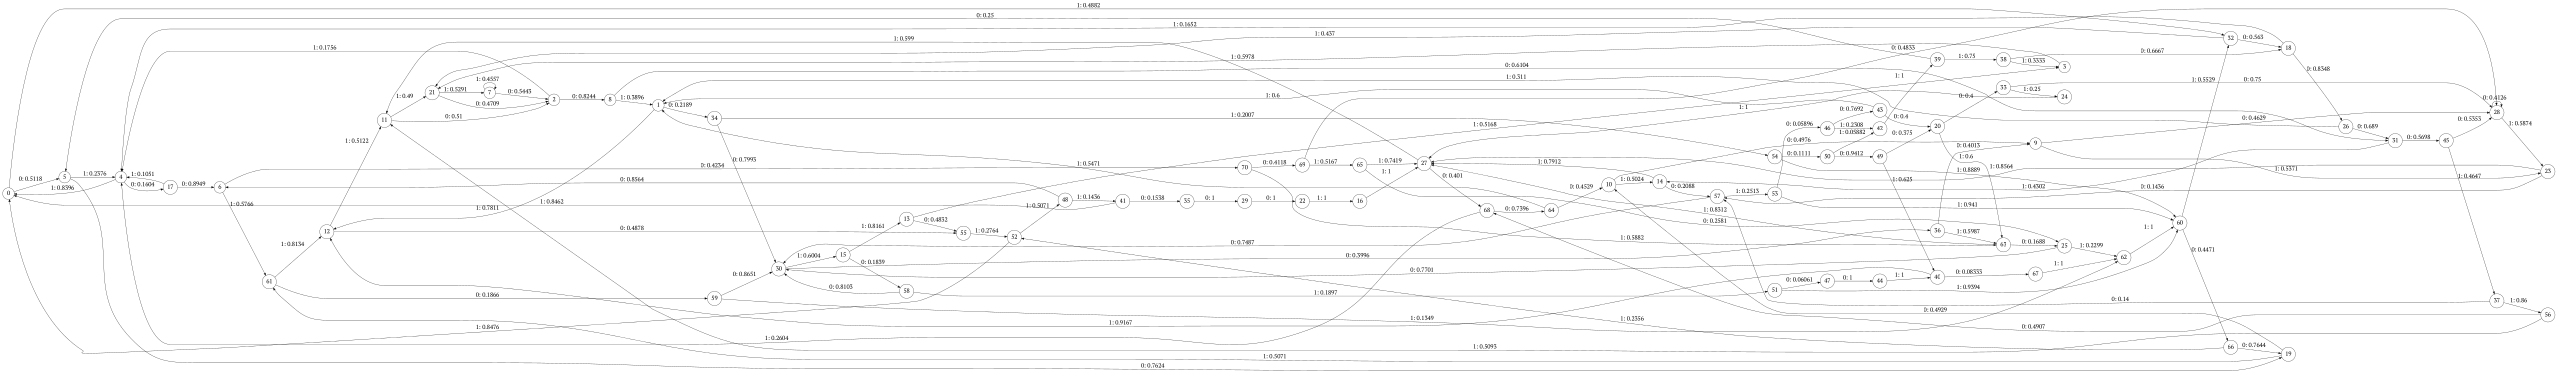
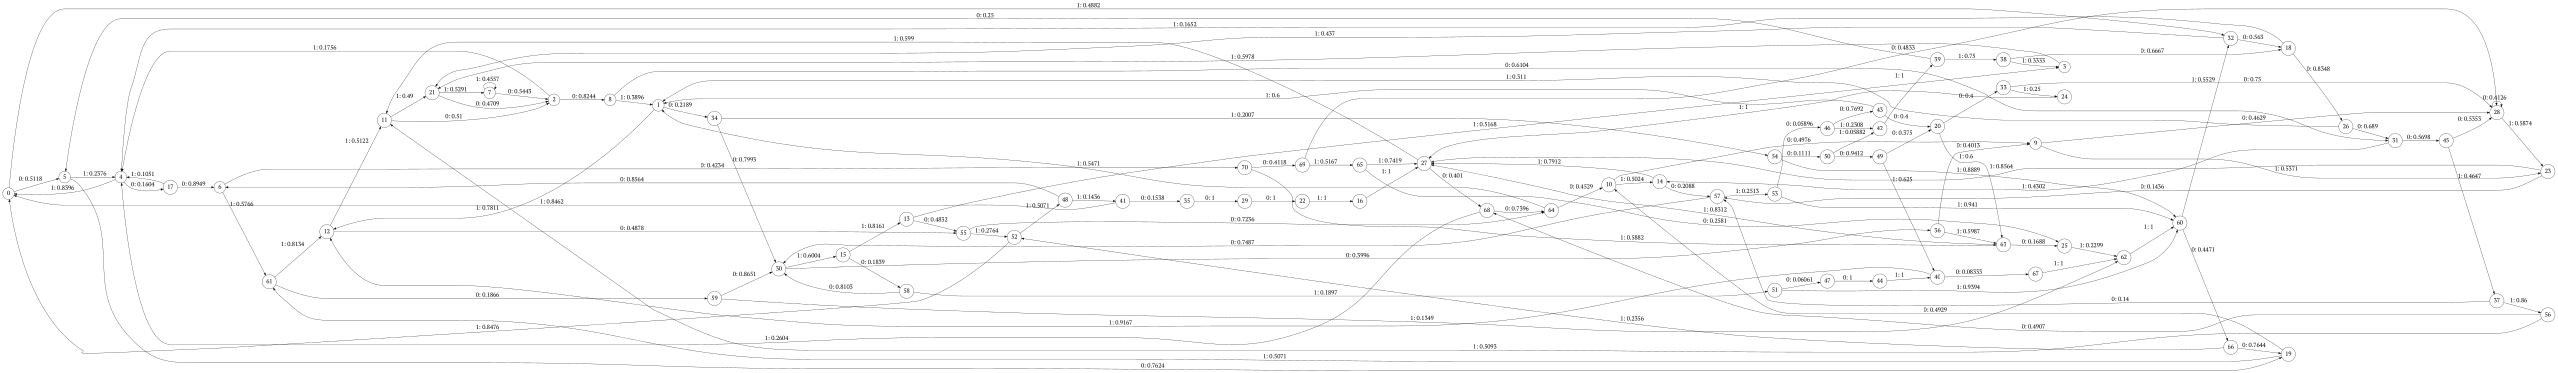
  digraph {
    fontname="PT Serif"
    rankdir=LR
    node [fontname="PT Serif" fontsize=24 shape=circle]
    edge [fontname="PT Serif" fontsize=24]
    0
    5
    32
    4
    19
    21
    18
    17
    61
    10
    2
    7
    26
    1
    34
    12
    30
    54
    11
    55
    15
    36
    60
    50
    52
    64
    8
    31
    14
    45
    6
    3
    70
    59
    9
    63
    69
    27
    25
    28
    65
    62
    57
    37
    23
    53
    68
    48
    13
    46
    58
    51
    47
    16
    20
    33
    24
    22
    66
    29
    56
    42
    49
    35
    38
    39
    40
    67
    41
    43
    44
    0 -> 5 [label="0: 0.5118   "]
    0 -> 32 [label="1: 0.4882   "]
    5 -> 4 [label="1: 0.2376   "]
    5 -> 19 [label="0: 0.7624   "]
    32 -> 21 [label="1: 0.437    "]
    32 -> 18 [label="0: 0.563    "]
    4 -> 0 [label="1: 0.8396   "]
    4 -> 17 [label="0: 0.1604   "]
    19 -> 61 [label="1: 0.5071   "]
    19 -> 10 [label="0: 0.4929   "]
    21 -> 2 [label="0: 0.4709   "]
    21 -> 7 [label="1: 0.5291   "]
    18 -> 4 [label="1: 0.1652   "]
    18 -> 26 [label="0: 0.8348   "]
    17 -> 4 [label="1: 0.1051   "]
    17 -> 6 [label="0: 0.8949   "]
    61 -> 12 [label="1: 0.8134   "]
    61 -> 59 [label="0: 0.1866   "]
    10 -> 14 [label="1: 0.5024   "]
    10 -> 9 [label="0: 0.4976   "]
    2 -> 4 [label="1: 0.1756   "]
    2 -> 8 [label="0: 0.8244   "]
    7 -> 2 [label="0: 0.5443   "]
    7 -> 7 [label="1: 0.4557   "]
    26 -> 1 [label="1: 0.311    "]
    26 -> 31 [label="0: 0.689    "]
    1 -> 34 [label="0: 0.2189   "]
    1 -> 12 [label="1: 0.7811   "]
    34 -> 30 [label="0: 0.7993   "]
    34 -> 54 [label="1: 0.2007   "]
    12 -> 11 [label="1: 0.5122   "]
    12 -> 55 [label="0: 0.4878   "]
    30 -> 15 [label="1: 0.6004   "]
    30 -> 36 [label="0: 0.3996   "]
    54 -> 60 [label="1: 0.8889   "]
    54 -> 50 [label="0: 0.1111   "]
    11 -> 21 [label="1: 0.49     "]
    11 -> 2 [label="0: 0.51     "]
    55 -> 52 [label="1: 0.2764   "]
+   55 -> 64 [label="0: 0.7236   "]
    15 -> 13 [label="1: 0.8161   "]
    15 -> 58 [label="0: 0.1839   "]
    36 -> 9 [label="0: 0.4013   "]
    36 -> 63 [label="1: 0.5987   "]
    60 -> 32 [label="1: 0.5529   "]
    60 -> 66 [label="0: 0.4471   "]
    50 -> 42 [label="1: 0.05882  "]
    50 -> 49 [label="0: 0.9412   "]
    52 -> 0 [label="1: 0.8476   "]
    52 -> 48 [label="1: 0.5071   "]
    64 -> 10 [label="0: 0.4529   "]
    64 -> 1 [label="1: 0.5471   "]
    8 -> 1 [label="1: 0.3896   "]
    8 -> 31 [label="0: 0.6104   "]
    31 -> 14 [label="1: 0.4302   "]
    31 -> 45 [label="0: 0.5698   "]
    14 -> 27 [label="1: 0.7912   "]
    14 -> 57 [label="0: 0.2088   "]
    45 -> 28 [label="0: 0.5353   "]
    45 -> 37 [label="1: 0.4647   "]
    6 -> 61 [label="1: 0.5766   "]
    6 -> 70 [label="0: 0.4234   "]
    3 -> 21 [label="1: 0.5978   "]
    70 -> 63 [label="1: 0.5882   "]
    70 -> 69 [label="0: 0.4118   "]
    59 -> 30 [label="0: 0.8651   "]
    59 -> 62 [label="1: 0.1349   "]
    9 -> 28 [label="0: 0.4629   "]
    9 -> 23 [label="1: 0.5371   "]
    63 -> 27 [label="1: 0.8312   "]
    63 -> 25 [label="0: 0.1688   "]
    69 -> 28 [label="0: 0.4833   "]
    69 -> 65 [label="1: 0.5167   "]
    27 -> 11 [label="1: 0.599    "]
    27 -> 68 [label="0: 0.401    "]
-   25 -> 30 [label="0: 0.7701   "]
    25 -> 62 [label="1: 0.2299   "]
    28 -> 28 [label="0: 0.4126   "]
    28 -> 23 [label="1: 0.5874   "]
    65 -> 27 [label="1: 0.7419   "]
    65 -> 25 [label="0: 0.2581   "]
    62 -> 60 [label="1: 1        "]
    57 -> 30 [label="0: 0.7487   "]
    57 -> 53 [label="1: 0.2513   "]
    37 -> 57 [label="0: 0.14     "]
    37 -> 56 [label="1: 0.86     "]
    23 -> 27 [label="1: 0.8564   "]
    23 -> 57 [label="0: 0.1436   "]
    53 -> 60 [label="1: 0.941    "]
    53 -> 46 [label="0: 0.05896  "]
    68 -> 4 [label="1: 0.2604   "]
    68 -> 64 [label="0: 0.7396   "]
    48 -> 6 [label="0: 0.8564   "]
    48 -> 41 [label="1: 0.1436   "]
    13 -> 55 [label="0: 0.4832   "]
    13 -> 3 [label="1: 0.5168   "]
    46 -> 42 [label="1: 0.2308   "]
    46 -> 43 [label="0: 0.7692   "]
    58 -> 30 [label="0: 0.8103   "]
    58 -> 51 [label="1: 0.1897   "]
    51 -> 60 [label="1: 0.9394   "]
    51 -> 47 [label="0: 0.06061  "]
    47 -> 44 [label="0: 1        "]
    16 -> 27 [label="1: 1        "]
    20 -> 63 [label="1: 0.6      "]
    20 -> 33 [label="0: 0.4      "]
    33 -> 28 [label="0: 0.75     "]
    33 -> 24 [label="1: 0.25     "]
    24 -> 27 [label="1: 1        "]
    22 -> 16 [label="1: 1        "]
    66 -> 19 [label="0: 0.7644   "]
    66 -> 52 [label="1: 0.2356   "]
    29 -> 22 [label="0: 1        "]
    56 -> 11 [label="1: 0.5093   "]
    56 -> 68 [label="0: 0.4907   "]
    42 -> 39 [label="1: 1        "]
    49 -> 20 [label="0: 0.375    "]
    49 -> 40 [label="1: 0.625    "]
    35 -> 29 [label="0: 1        "]
    38 -> 18 [label="0: 0.6667   "]
    38 -> 3 [label="1: 0.3333   "]
    39 -> 5 [label="0: 0.25     "]
    39 -> 38 [label="1: 0.75     "]
    40 -> 12 [label="1: 0.9167   "]
    40 -> 67 [label="0: 0.08333  "]
    67 -> 62 [label="1: 1        "]
    41 -> 0 [label="1: 0.8462   "]
    41 -> 35 [label="0: 0.1538   "]
    43 -> 1 [label="1: 0.6      "]
    43 -> 20 [label="0: 0.4      "]
    44 -> 40 [label="1: 1        "]
  }
